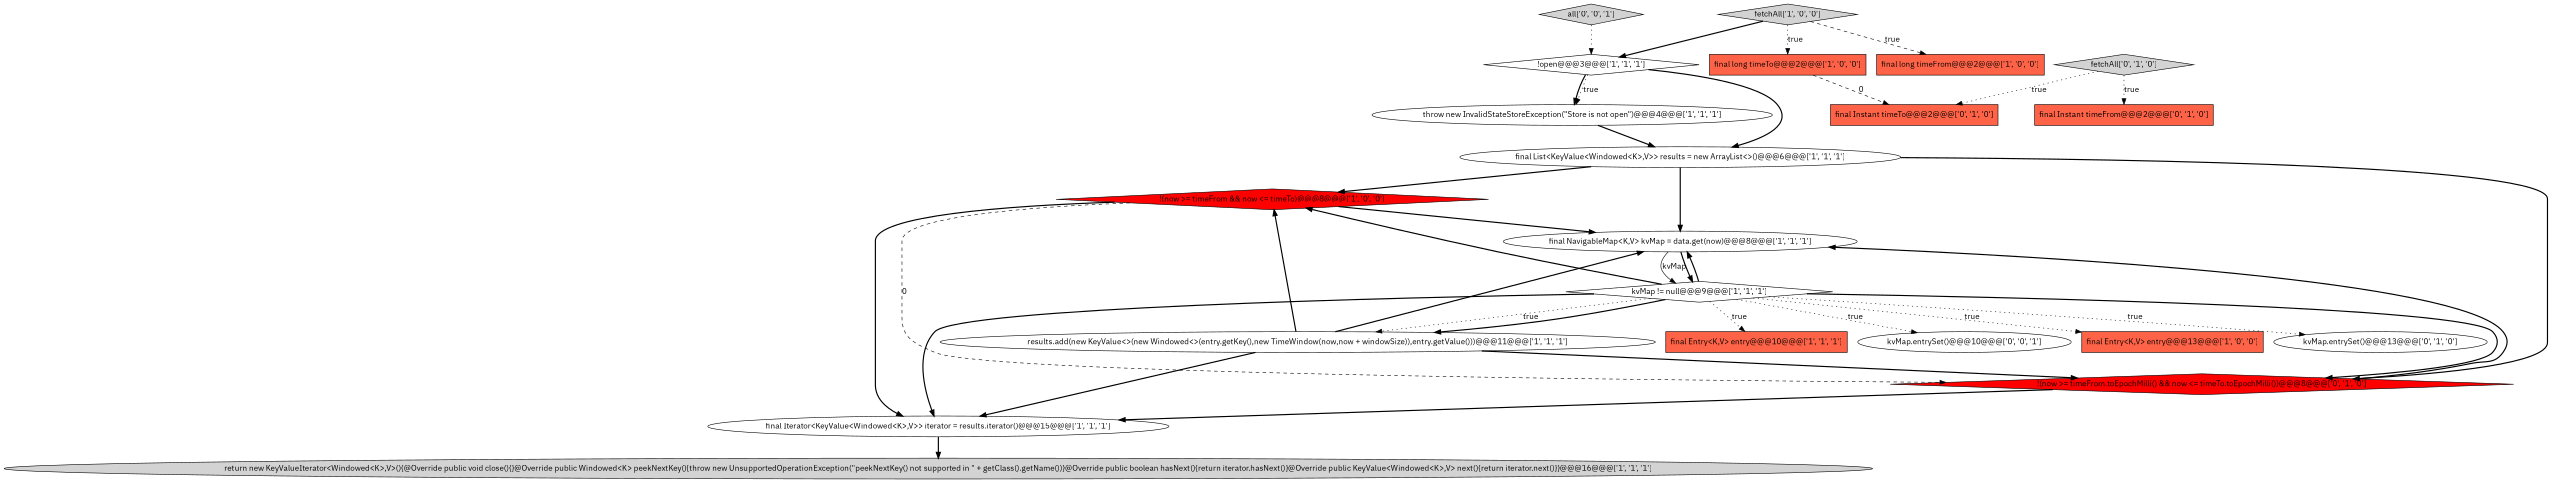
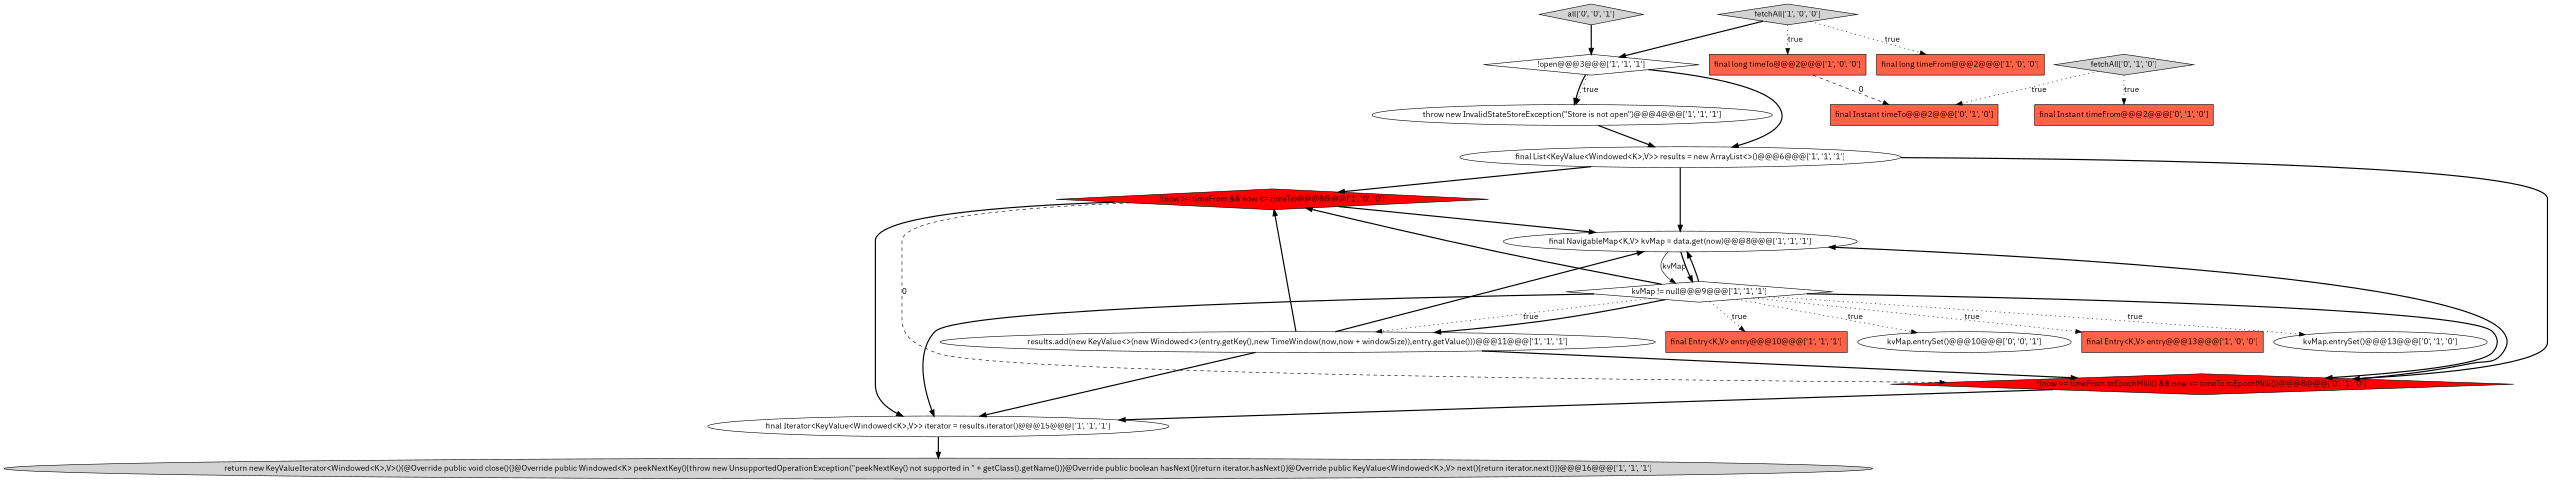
  digraph {
    fontname="IBM Plex Sans"
    node [fillcolor=white fontname="IBM Plex Sans" shape=ellipse style=filled]
    edge [fontname="IBM Plex Sans" style=bold]
    n1 [label="throw new InvalidStateStoreException(\"Store is not open\")@@@4@@@['1', '1', '1']"]
    n2 [label="final List<KeyValue<Windowed<K>,V>> results = new ArrayList<>()@@@6@@@['1', '1', '1']"]
    n3 [fillcolor=red label="!(now >= timeFrom && now <= timeTo)@@@8@@@['1', '0', '0']" shape=diamond]
    n4 [label="final NavigableMap<K,V> kvMap = data.get(now)@@@8@@@['1', '1', '1']"]
    n5 [fillcolor=red label="!(now >= timeFrom.toEpochMilli() && now <= timeTo.toEpochMilli())@@@8@@@['0', '1', '0']" shape=diamond]
    n6 [fillcolor=tomato label="final Instant timeFrom@@@2@@@['0', '1', '0']" shape=box]
    n7 [fillcolor=lightgray label="all['0', '0', '1']" shape=diamond]
    n8 [label="!open@@@3@@@['1', '1', '1']" shape=diamond]
    n9 [label="final Iterator<KeyValue<Windowed<K>,V>> iterator = results.iterator()@@@15@@@['1', '1', '1']"]
    n10 [label="kvMap != null@@@9@@@['1', '1', '1']" shape=diamond]
    n11 [fillcolor=lightgray label="return new KeyValueIterator<Windowed<K>,V>(){@Override public void close(){}@Override public Windowed<K> peekNextKey(){throw new UnsupportedOperationException(\"peekNextKey() not supported in \" + getClass().getName())}@Override public boolean hasNext(){return iterator.hasNext()}@Override public KeyValue<Windowed<K>,V> next(){return iterator.next()}}@@@16@@@['1', '1', '1']"]
    n12 [fillcolor=tomato label="final Entry<K,V> entry@@@10@@@['1', '1', '1']" shape=box]
    n13 [label="kvMap.entrySet()@@@10@@@['0', '0', '1']"]
    n14 [fillcolor=tomato label="final Entry<K,V> entry@@@13@@@['1', '0', '0']" shape=box]
    n15 [label="kvMap.entrySet()@@@13@@@['0', '1', '0']"]
    n16 [label="results.add(new KeyValue<>(new Windowed<>(entry.getKey(),new TimeWindow(now,now + windowSize)),entry.getValue()))@@@11@@@['1', '1', '1']"]
    n17 [fillcolor=tomato label="final Instant timeTo@@@2@@@['0', '1', '0']" shape=box]
    n18 [fillcolor=lightgray label="fetchAll['1', '0', '0']" shape=diamond]
    n19 [fillcolor=tomato label="final long timeTo@@@2@@@['1', '0', '0']" shape=box]
    n20 [fillcolor=tomato label="final long timeFrom@@@2@@@['1', '0', '0']" shape=box]
    n21 [fillcolor=lightgray label="fetchAll['0', '1', '0']" shape=diamond]
    n1 -> n2
    n2 -> n3
    n2 -> n4
    n2 -> n5
    n3 -> n4
    n3 -> n5 [label=0 style=dashed]
    n3 -> n9
    n4 -> n10
    n4 -> n10 [label=kvMap style=solid]
    n5 -> n4
    n5 -> n9
-   n7 -> n8 [style=dotted]
+   n7 -> n8
    n8 -> n1 [label=true style=dotted]
    n8 -> n1
    n8 -> n2
    n9 -> n11
    n10 -> n3
    n10 -> n4
    n10 -> n5
    n10 -> n9
    n10 -> n12 [label=true style=dotted]
    n10 -> n13 [label=true style=dotted]
    n10 -> n14 [label=true style=dotted]
    n10 -> n15 [label=true style=dotted]
    n10 -> n16 [label=true style=dotted]
    n10 -> n16
    n16 -> n3
    n16 -> n4
    n16 -> n5
    n16 -> n9
    n18 -> n8
    n18 -> n19 [label=true style=dotted]
-   n18 -> n20 [label=true style=dashed]
+   n18 -> n20 [label=true style=dotted]
    n19 -> n17 [label=0 style=dashed]
    n21 -> n6 [label=true style=dotted]
    n21 -> n17 [label=true style=dotted]
  }
